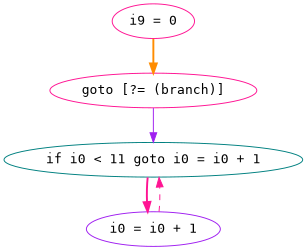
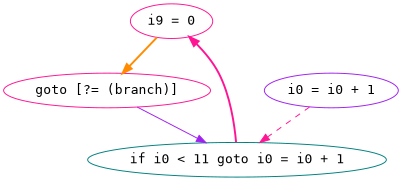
  digraph {
    fontname="DejaVu Sans Mono"
    node [color=deeppink fontname="DejaVu Sans Mono"]
    edge [color=deeppink fontname="DejaVu Sans Mono" style=bold]
    n1 [label="i9 = 0"]
    "goto [?= (branch)]"
    "if i0 < 11 goto i0 = i0 + 1" [color=teal]
    "i0 = i0 + 1" [color=purple]
    n1 -> "goto [?= (branch)]" [color=darkorange]
    "goto [?= (branch)]" -> "if i0 < 11 goto i0 = i0 + 1" [color=purple style=solid]
-   "if i0 < 11 goto i0 = i0 + 1" -> "i0 = i0 + 1"
+   "if i0 < 11 goto i0 = i0 + 1" -> n1
    "i0 = i0 + 1" -> "if i0 < 11 goto i0 = i0 + 1" [style=dashed]
  }
